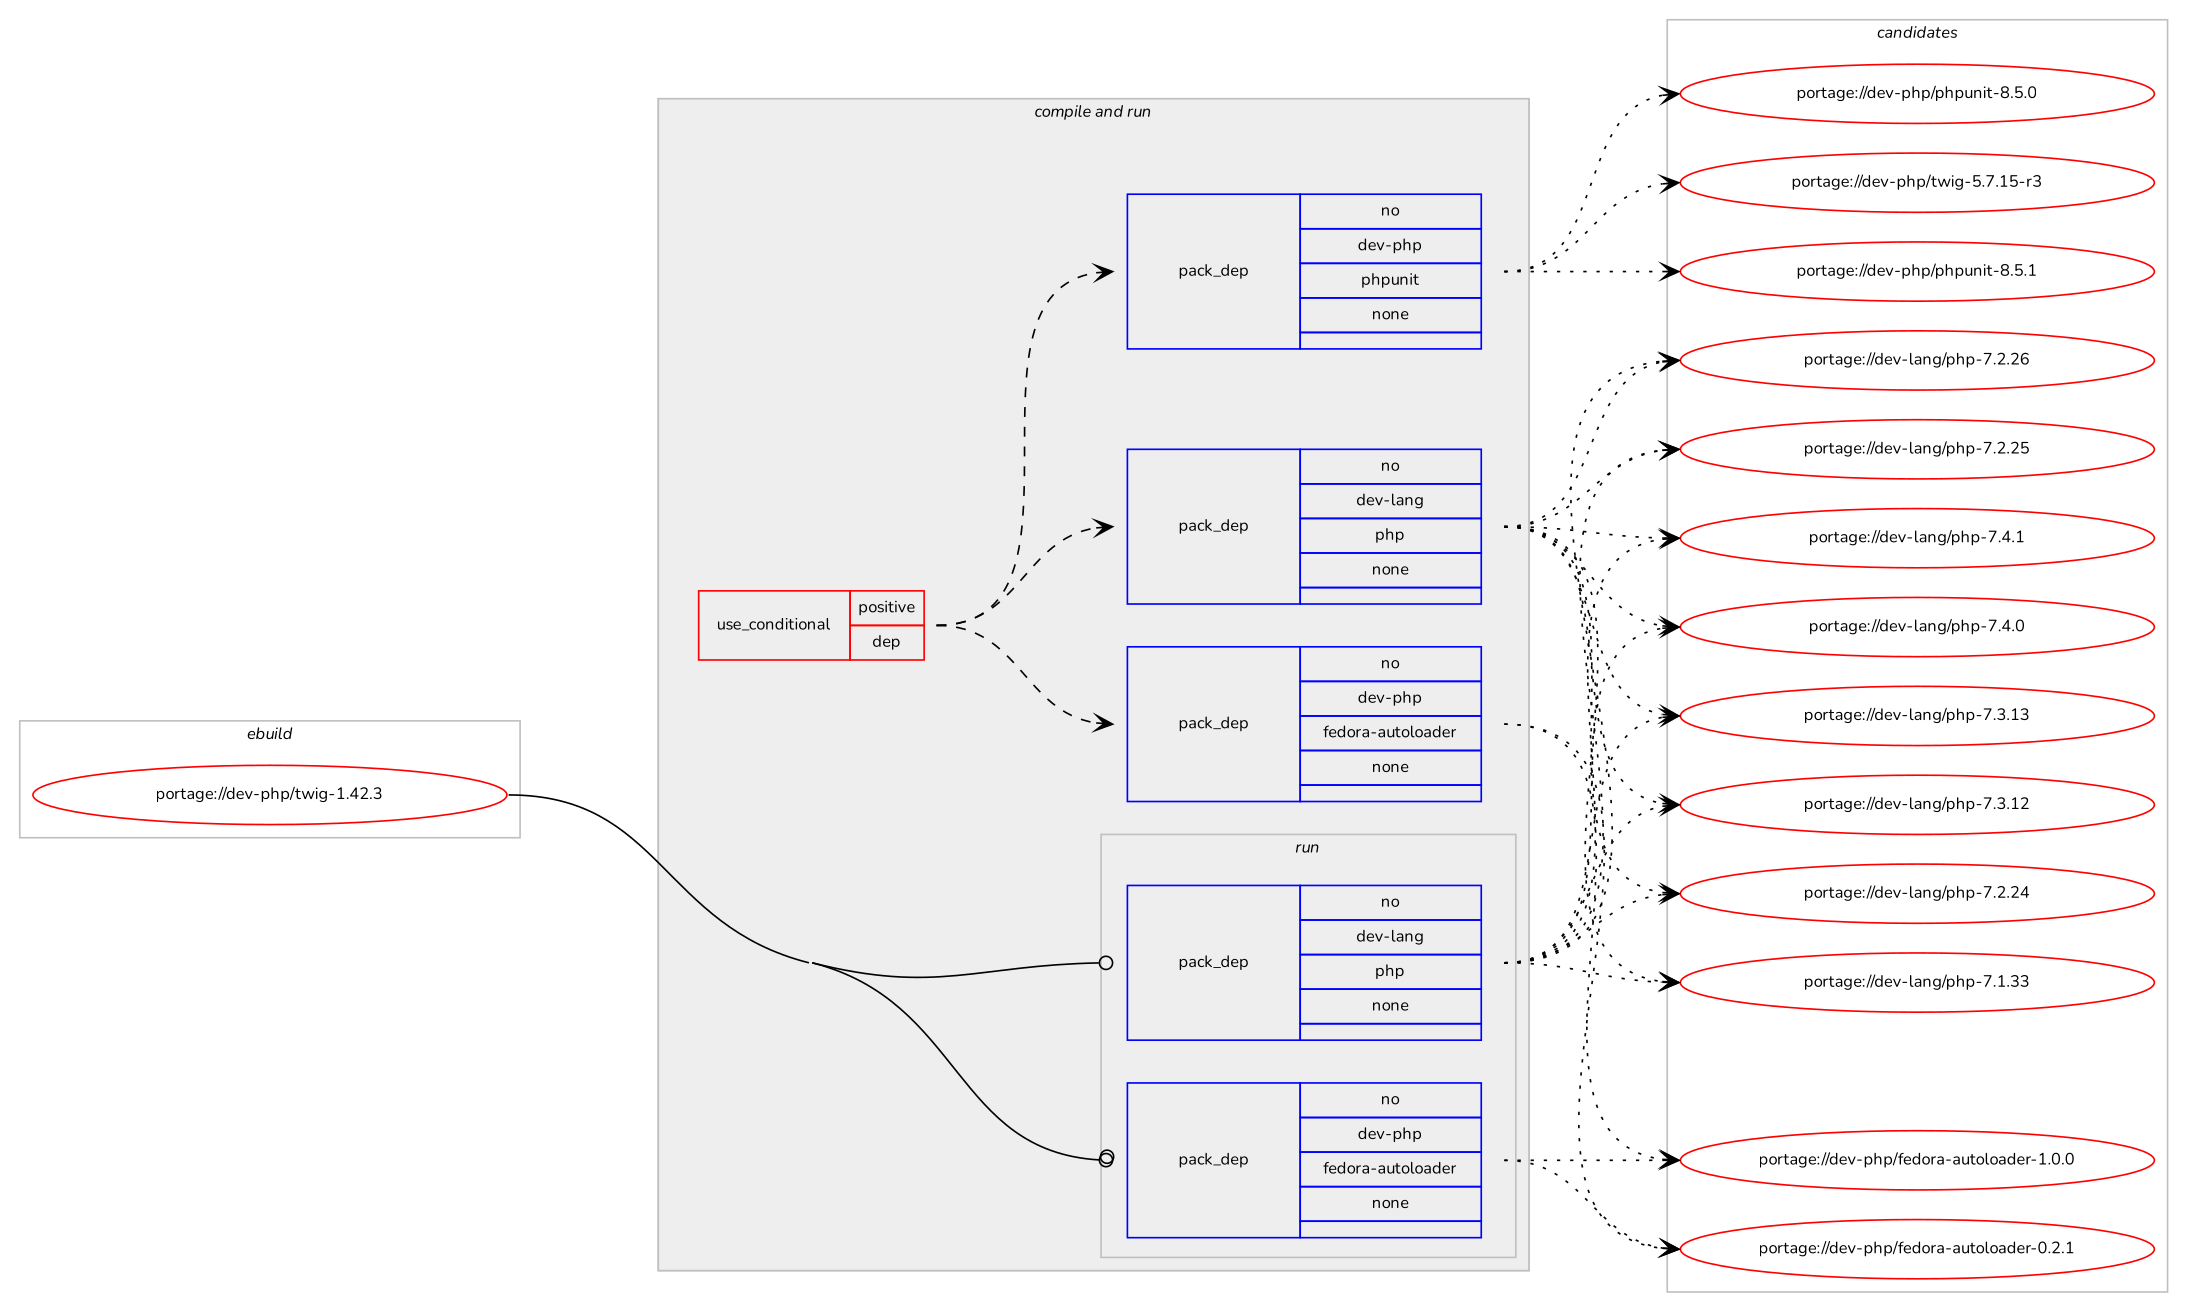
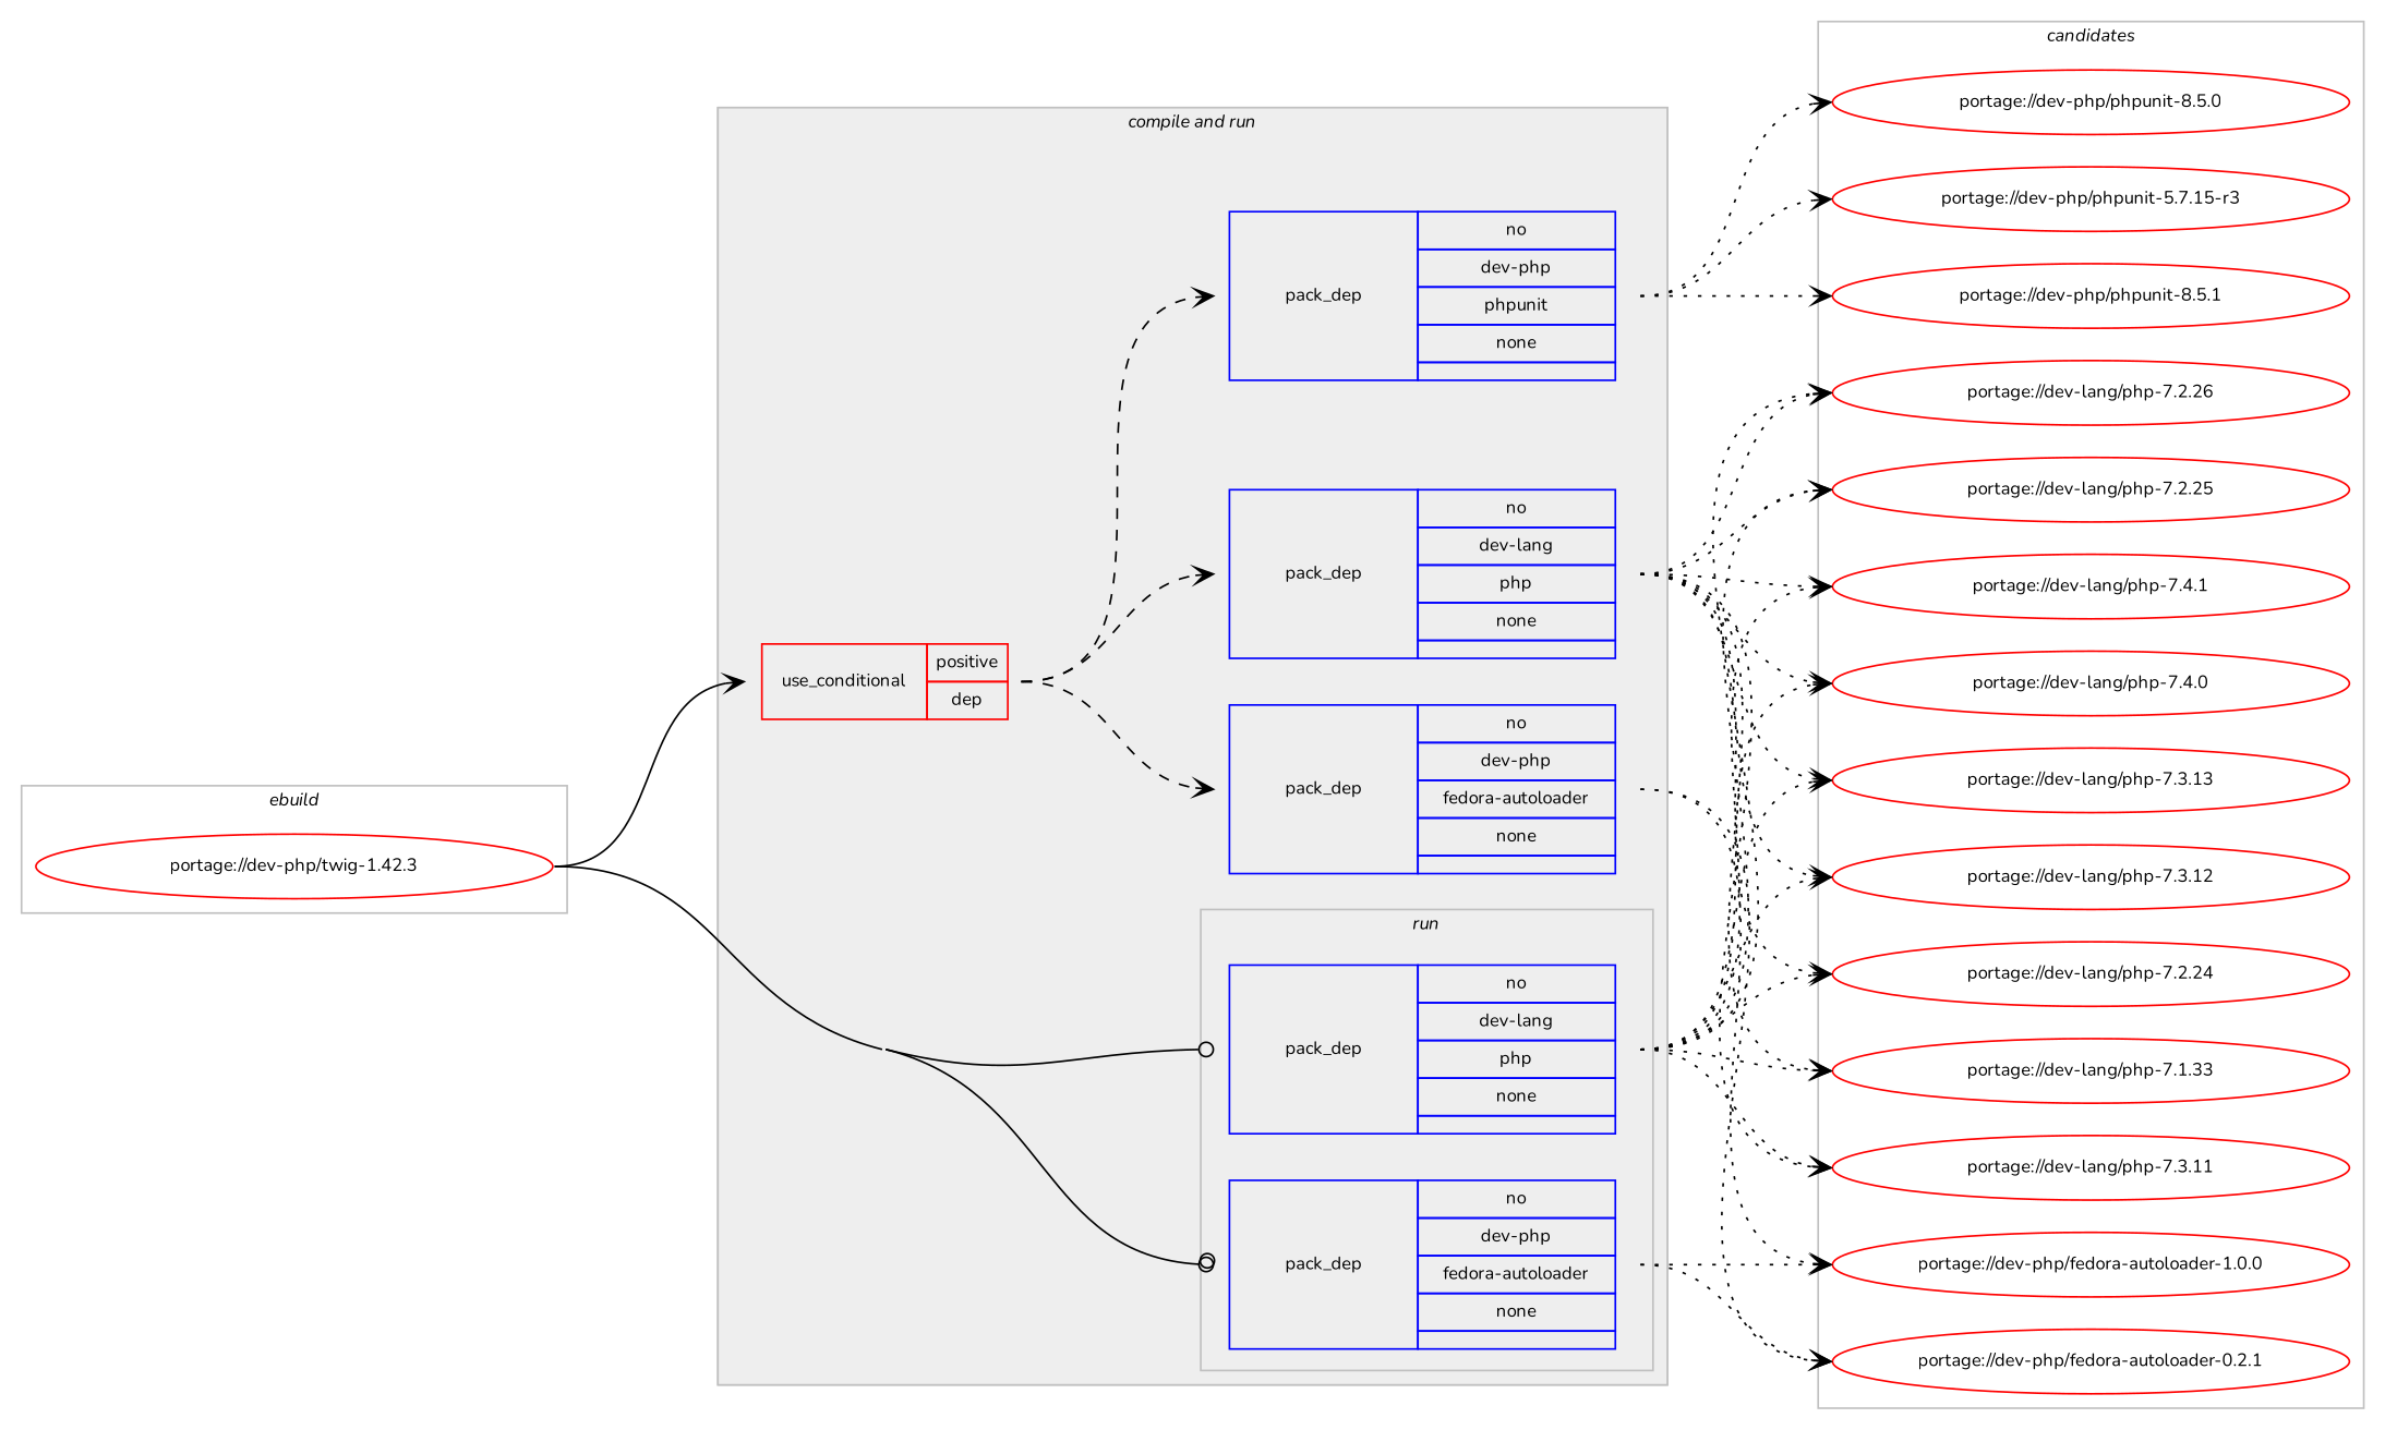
  digraph {
    compound=true
    concentrate=true
    fontname=Nunito
    fontsize=10
    newrank=true
    rankdir=LR
    ranksep=1.5
    node [color=red fontname=Nunito fontsize=10]
    edge [arrowhead=vee fontname=Nunito headport=w style=dotted tailport=e weight=100]
    n1 [label="portage://dev-php/twig-1.42.3" width=4]
    n2 [color=blue label=<<TABLE BORDER="0" CELLBORDER="1" CELLSPACING="0" CELLPADDING="4" WIDTH="220"><TR><TD ROWSPAN="6" CELLPADDING="30">pack_dep</TD></TR><TR><TD WIDTH="110">no</TD></TR><TR><TD>dev-php</TD></TR><TR><TD>phpunit</TD></TR><TR><TD>none</TD></TR><TR><TD></TD></TR></TABLE>> shape=none]
    n3 [color=blue label=<<TABLE BORDER="0" CELLBORDER="1" CELLSPACING="0" CELLPADDING="4" WIDTH="220"><TR><TD ROWSPAN="6" CELLPADDING="30">pack_dep</TD></TR><TR><TD WIDTH="110">no</TD></TR><TR><TD>dev-lang</TD></TR><TR><TD>php</TD></TR><TR><TD>none</TD></TR><TR><TD></TD></TR></TABLE>> shape=none]
    n4 [color=blue label=<<TABLE BORDER="0" CELLBORDER="1" CELLSPACING="0" CELLPADDING="4" WIDTH="220"><TR><TD ROWSPAN="6" CELLPADDING="30">pack_dep</TD></TR><TR><TD WIDTH="110">no</TD></TR><TR><TD>dev-php</TD></TR><TR><TD>fedora-autoloader</TD></TR><TR><TD>none</TD></TR><TR><TD></TD></TR></TABLE>> shape=none]
    n5 [label=<<TABLE BORDER="0" CELLBORDER="1" CELLSPACING="0" CELLPADDING="4"><TR><TD ROWSPAN="3" CELLPADDING="10">use_conditional</TD></TR><TR><TD>positive</TD></TR><TR><TD>dep</TD></TR></TABLE>> shape=none]
    n6 [color=blue label=<<TABLE BORDER="0" CELLBORDER="1" CELLSPACING="0" CELLPADDING="4" WIDTH="220"><TR><TD ROWSPAN="6" CELLPADDING="30">pack_dep</TD></TR><TR><TD WIDTH="110">no</TD></TR><TR><TD>dev-lang</TD></TR><TR><TD>php</TD></TR><TR><TD>none</TD></TR><TR><TD></TD></TR></TABLE>> shape=none]
    n7 [color=blue label=<<TABLE BORDER="0" CELLBORDER="1" CELLSPACING="0" CELLPADDING="4" WIDTH="220"><TR><TD ROWSPAN="6" CELLPADDING="30">pack_dep</TD></TR><TR><TD WIDTH="110">no</TD></TR><TR><TD>dev-php</TD></TR><TR><TD>fedora-autoloader</TD></TR><TR><TD>none</TD></TR><TR><TD></TD></TR></TABLE>> shape=none]
    n8 [label="portage://dev-php/phpunit-8.5.1" width=4]
    n9 [label="portage://dev-php/phpunit-8.5.0" width=4]
-   n10 [label="portage://dev-php/twig-5.7.15-r3" width=4]
+   n10 [label="portage://dev-php/phpunit-5.7.15-r3" width=4]
    n11 [label="portage://dev-lang/php-7.4.1" width=4]
    n12 [label="portage://dev-lang/php-7.4.0" width=4]
    n13 [label="portage://dev-lang/php-7.3.13" width=4]
    n14 [label="portage://dev-lang/php-7.3.12" width=4]
+   n15 [label="portage://dev-lang/php-7.3.11" width=4]
    n16 [label="portage://dev-lang/php-7.2.26" width=4]
    n17 [label="portage://dev-lang/php-7.2.25" width=4]
    n18 [label="portage://dev-lang/php-7.2.24" width=4]
    n19 [label="portage://dev-lang/php-7.1.33" width=4]
    n20 [label="portage://dev-php/fedora-autoloader-1.0.0" width=4]
    n21 [label="portage://dev-php/fedora-autoloader-0.2.1" width=4]
    subgraph cluster_1 {
      color=gray
      label=<<i>ebuild</i>>
      rank=same
      n1
    }
    subgraph cluster_2 {
      color=gray
      label=<<i>dependencies</i>>
      subgraph cluster_3 {
        color=gray
        fillcolor="#eeeeee"
        label=<<i>compile</i>>
        style=filled
        subgraph sub_4 {
          color=gray
          fillcolor="#eeeeee"
          label=<<i>compile</i>>
          style=filled
          n5
          subgraph sub_5 {
            color=gray
            fillcolor="#eeeeee"
            label=<<i>compile</i>>
            style=filled
            n2
          }
          subgraph sub_6 {
            color=gray
            fillcolor="#eeeeee"
            label=<<i>compile</i>>
            style=filled
            n3
          }
          subgraph sub_7 {
            color=gray
            fillcolor="#eeeeee"
            label=<<i>compile</i>>
            style=filled
            n4
          }
        }
      }
      subgraph cluster_8 {
        color=gray
        fillcolor="#eeeeee"
        label=<<i>compile and run</i>>
        style=filled
      }
      subgraph cluster_9 {
        color=gray
        fillcolor="#eeeeee"
        label=<<i>run</i>>
        style=filled
        subgraph sub_10 {
          color=gray
          fillcolor="#eeeeee"
          label=<<i>run</i>>
          style=filled
          n6
        }
        subgraph sub_11 {
          color=gray
          fillcolor="#eeeeee"
          label=<<i>run</i>>
          style=filled
          n7
        }
      }
    }
    subgraph cluster_12 {
      color=gray
      label=<<i>candidates</i>>
      rank=same
      subgraph sub_13 {
        color=black
        label=<<i>candidates</i>>
        nodesep=1
        rank=same
        n8
        n9
        n10
      }
      subgraph sub_14 {
        color=black
        label=<<i>candidates</i>>
        nodesep=1
        rank=same
        n11
        n12
        n13
        n14
+       n15
        n16
        n17
        n18
        n19
      }
      subgraph sub_15 {
        color=black
        label=<<i>candidates</i>>
        nodesep=1
        rank=same
        n20
        n21
      }
      subgraph sub_16 {
        color=black
        label=<<i>candidates</i>>
        nodesep=1
        rank=same
        n11
        n12
        n13
        n14
+       n15
        n16
        n17
        n18
        n19
      }
      subgraph sub_17 {
        color=black
        label=<<i>candidates</i>>
        nodesep=1
        rank=same
        n20
        n21
      }
    }
+   n1 -> n5 [style=solid weight=20]
    n1 -> n6 [arrowhead=odot style=solid weight=20]
    n1 -> n7 [arrowhead=odot style=solid weight=20]
    n2 -> n8
    n2 -> n9
    n2 -> n10
    n3 -> n11
    n3 -> n12
    n3 -> n13
    n3 -> n14
+   n3 -> n15
    n3 -> n16
    n3 -> n17
    n3 -> n18
    n3 -> n19
    n4 -> n20
    n4 -> n21
    n5 -> n2 [style=dashed weight=20]
    n5 -> n3 [style=dashed weight=20]
    n5 -> n4 [style=dashed weight=20]
    n6 -> n11
    n6 -> n12
    n6 -> n13
    n6 -> n14
+   n6 -> n15
    n6 -> n16
    n6 -> n17
    n6 -> n18
    n6 -> n19
    n7 -> n20
    n7 -> n21
  }
